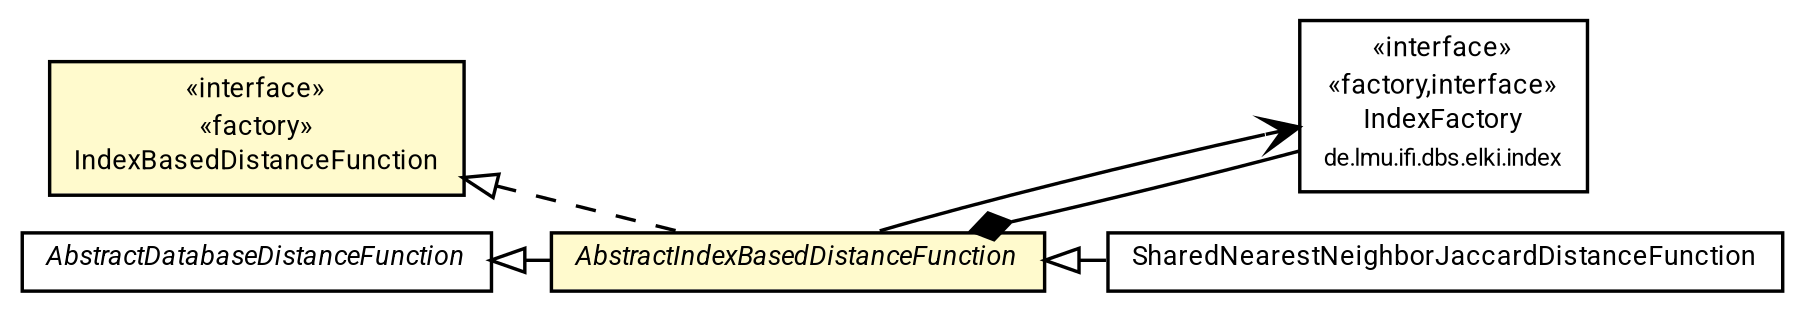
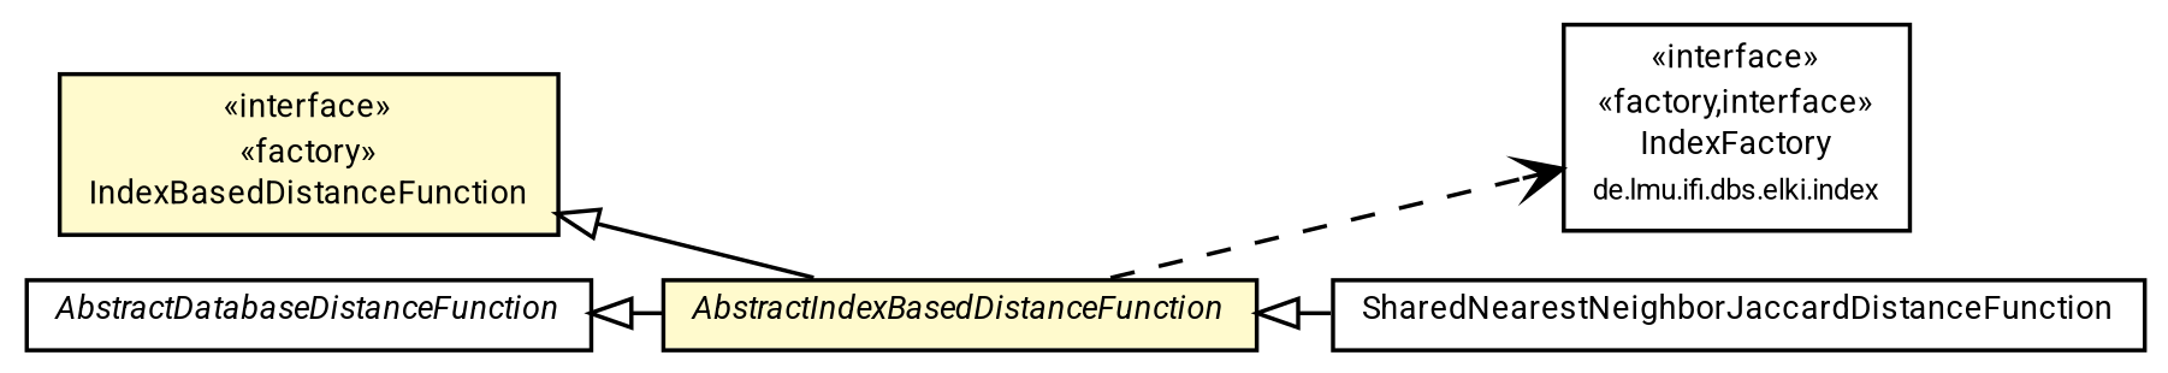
  digraph {
    nodesep=0.15
    rankdir=LR
    ranksep=0.25
    node [fontcolor=black fontname=Roboto fontsize=8 margin=0 shape=plaintext]
    edge [arrowtail=empty color=black dir=back fontname=Roboto fontsize=7 labelfontname=Roboto labelfontsize=7 weight=10]
    n1 [height=0 label=<<table title="de.lmu.ifi.dbs.elki.index.IndexFactory" border="0" cellborder="1" cellspacing="0" cellpadding="2" href="../../index/IndexFactory.html" target="_parent"> 		<tr><td><table border="0" cellspacing="0" cellpadding="1"> 		<tr><td align="center" balign="center"> &#171;interface&#187; </td></tr> 		<tr><td align="center" balign="center"> &#171;factory,interface&#187; </td></tr> 		<tr><td align="center" balign="center"> <font face="Roboto">IndexFactory</font> </td></tr> 		<tr><td align="center" balign="center"> <font face="Roboto" point-size="7.0">de.lmu.ifi.dbs.elki.index</font> </td></tr> 		</table></td></tr> 		</table>> width=0]
    n2 [height=0 label=<<table title="de.lmu.ifi.dbs.elki.distance.distancefunction.IndexBasedDistanceFunction" border="0" cellborder="1" cellspacing="0" cellpadding="2" bgcolor="LemonChiffon" href="IndexBasedDistanceFunction.html" target="_parent"> 		<tr><td><table border="0" cellspacing="0" cellpadding="1"> 		<tr><td align="center" balign="center"> &#171;interface&#187; </td></tr> 		<tr><td align="center" balign="center"> &#171;factory&#187; </td></tr> 		<tr><td align="center" balign="center"> <font face="Roboto">IndexBasedDistanceFunction</font> </td></tr> 		</table></td></tr> 		</table>> width=0]
    n3 [height=0 label=<<table title="de.lmu.ifi.dbs.elki.distance.distancefunction.AbstractIndexBasedDistanceFunction" border="0" cellborder="1" cellspacing="0" cellpadding="2" bgcolor="lemonChiffon" href="AbstractIndexBasedDistanceFunction.html" target="_parent"> 		<tr><td><table border="0" cellspacing="0" cellpadding="1"> 		<tr><td align="center" balign="center"> <font face="Roboto"><i>AbstractIndexBasedDistanceFunction</i></font> </td></tr> 		</table></td></tr> 		</table>> width=0]
    n4 [height=0 label=<<table title="de.lmu.ifi.dbs.elki.distance.distancefunction.AbstractDatabaseDistanceFunction" border="0" cellborder="1" cellspacing="0" cellpadding="2" href="AbstractDatabaseDistanceFunction.html" target="_parent"> 		<tr><td><table border="0" cellspacing="0" cellpadding="1"> 		<tr><td align="center" balign="center"> <font face="Roboto"><i>AbstractDatabaseDistanceFunction</i></font> </td></tr> 		</table></td></tr> 		</table>> width=0]
    n5 [height=0 label=<<table title="de.lmu.ifi.dbs.elki.distance.distancefunction.SharedNearestNeighborJaccardDistanceFunction" border="0" cellborder="1" cellspacing="0" cellpadding="2" href="SharedNearestNeighborJaccardDistanceFunction.html" target="_parent"> 		<tr><td><table border="0" cellspacing="0" cellpadding="1"> 		<tr><td align="center" balign="center"> <font face="Roboto">SharedNearestNeighborJaccardDistanceFunction</font> </td></tr> 		</table></td></tr> 		</table>> width=0]
-   n2 -> n3 [style=dashed weight=9]
-   n3 -> n1 [arrowhead=none arrowtail=diamond weight=6]
-   n3 -> n1 [arrowhead=open style=solid weight=0 arrowtail="" dir=""]
+   n2 -> n3 [style=solid weight=9]
+   n3 -> n1 [arrowhead=open style=dashed weight=0 arrowtail="" dir=""]
    n3 -> n5
    n4 -> n3
  }
